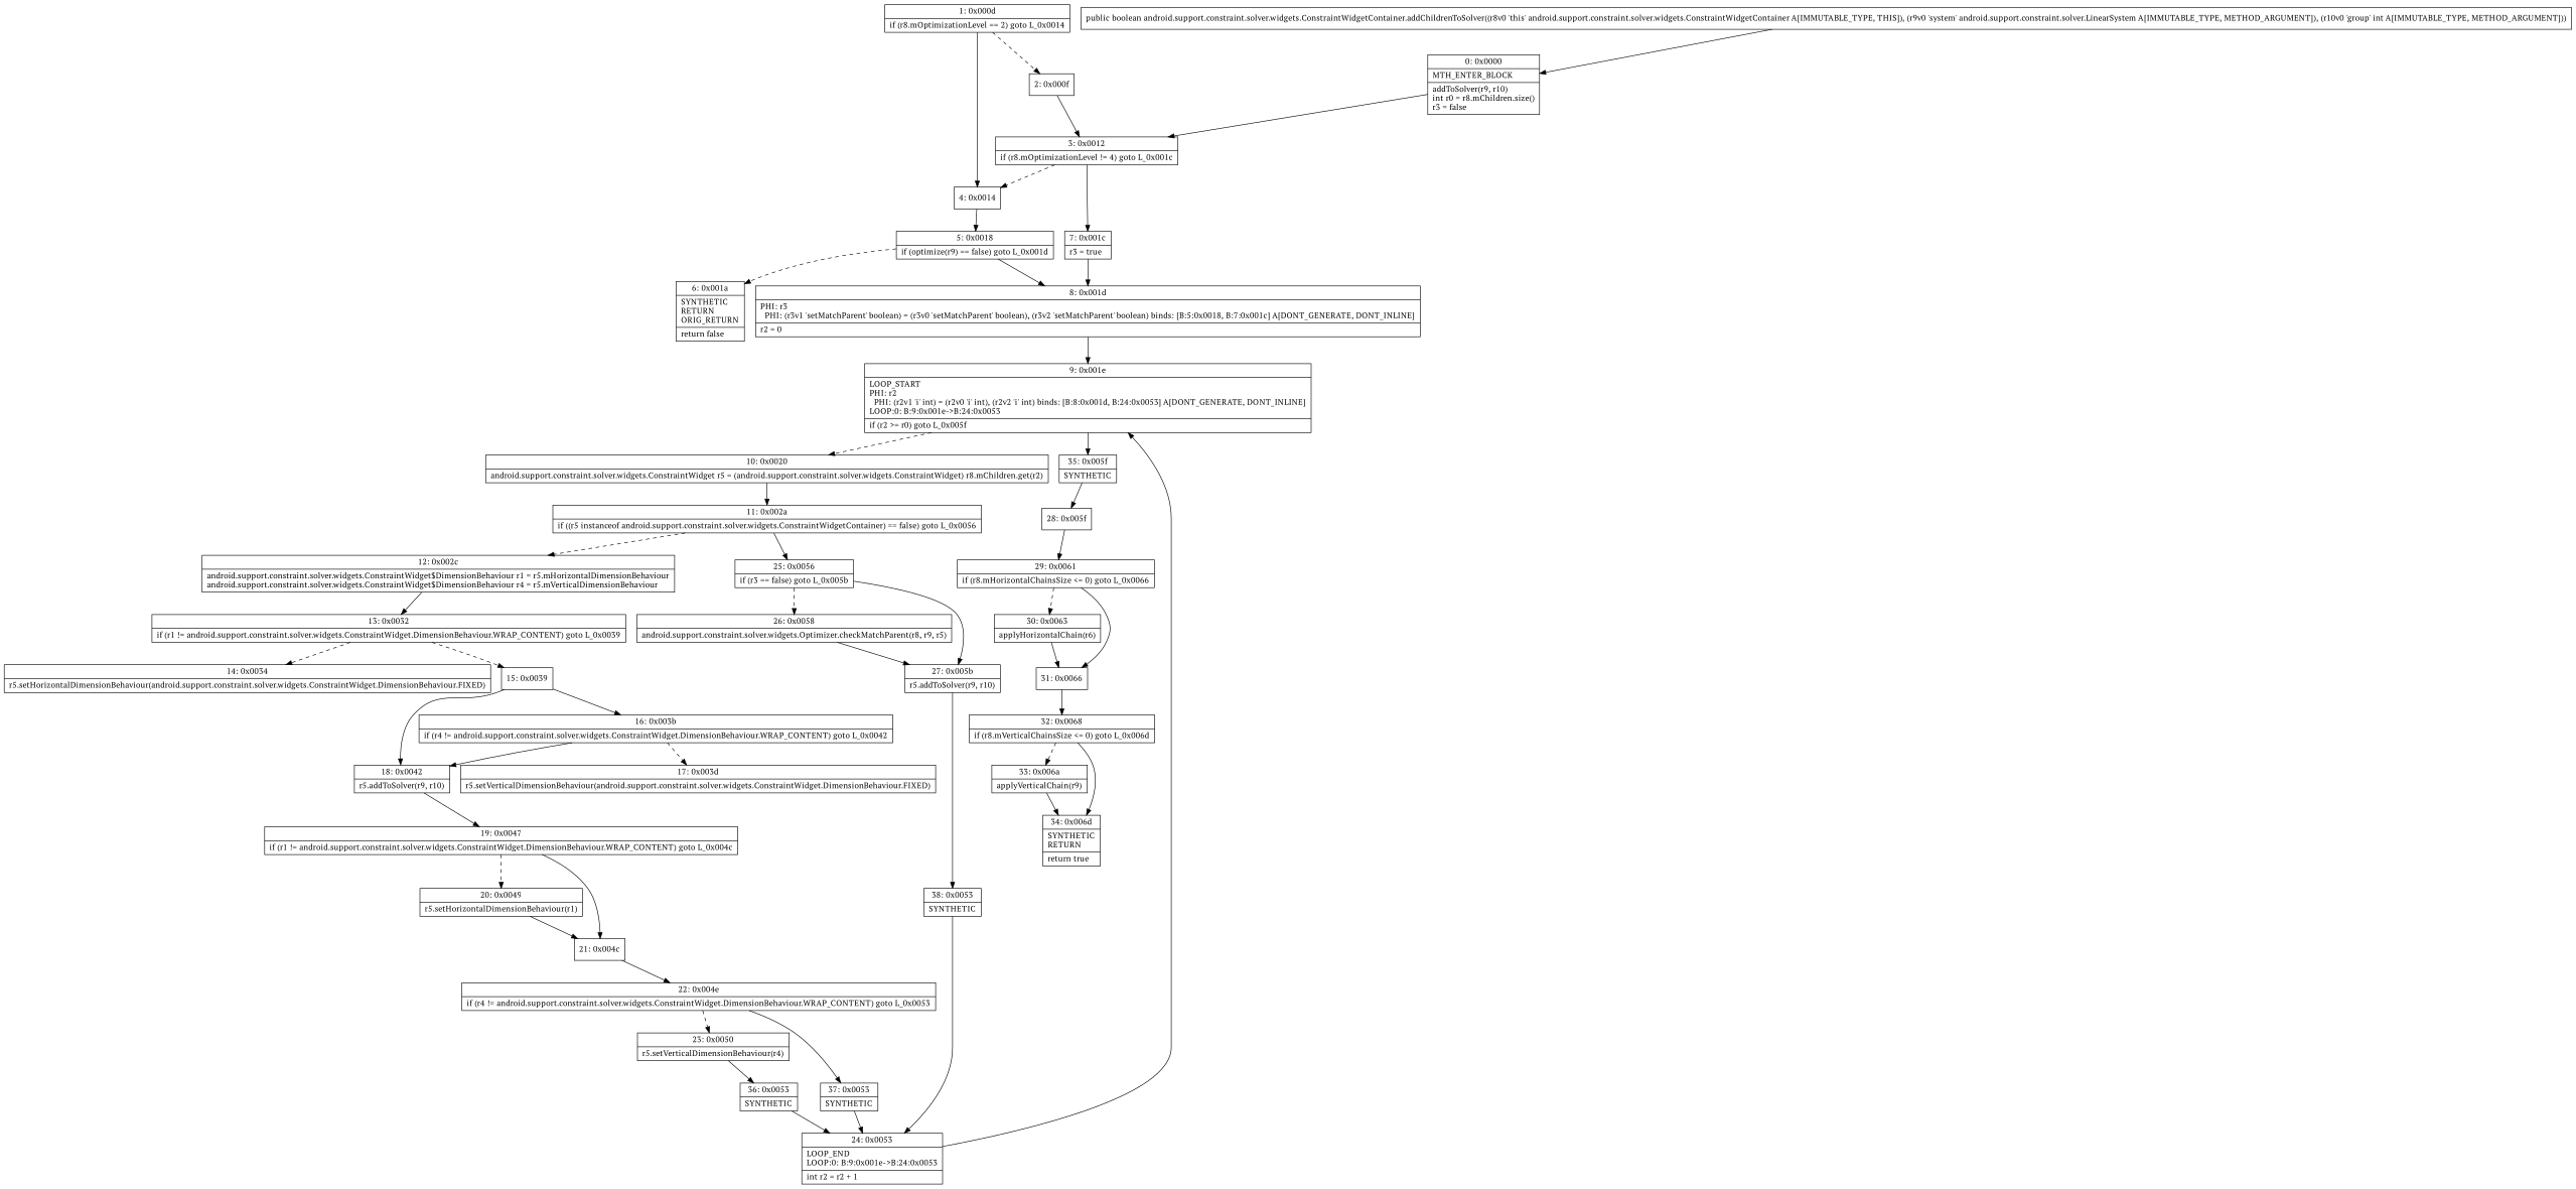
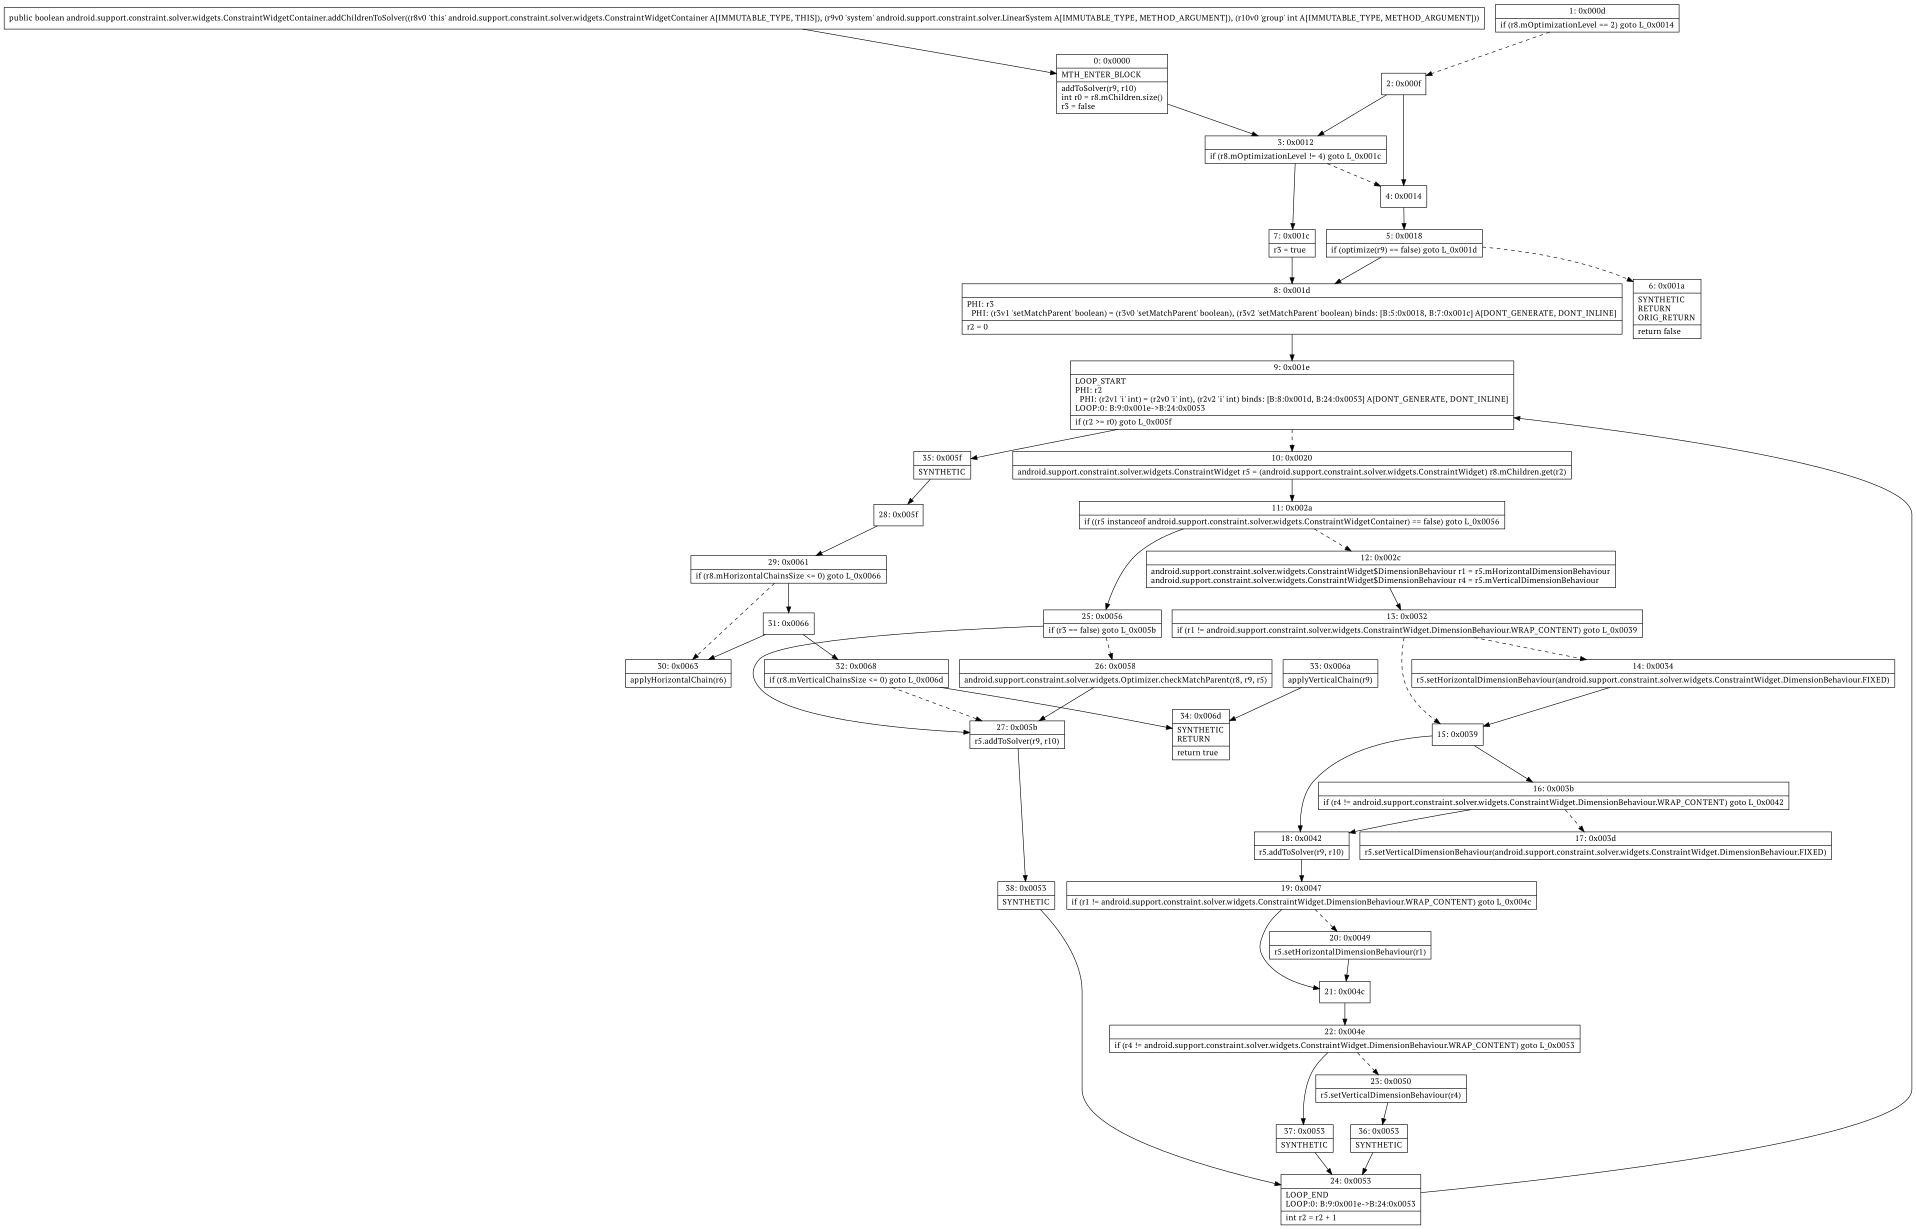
  digraph {
    fontname="PT Serif"
    node [fontname="PT Serif" shape=record]
    edge [fontname="PT Serif"]
    n1 [label="{0\:\ 0x0000|MTH_ENTER_BLOCK\l|addToSolver(r9, r10)\lint r0 = r8.mChildren.size()\lr3 = false\l}"]
    n2 [label="{3\:\ 0x0012|if (r8.mOptimizationLevel != 4) goto L_0x001c\l}"]
    n3 [label="{1\:\ 0x000d|if (r8.mOptimizationLevel == 2) goto L_0x0014\l}"]
    n4 [label="{2\:\ 0x000f}"]
    n5 [label="{4\:\ 0x0014}"]
    n6 [label="{5\:\ 0x0018|if (optimize(r9) == false) goto L_0x001d\l}"]
    n7 [label="{7\:\ 0x001c|r3 = true\l}"]
    n8 [label="{8\:\ 0x001d|PHI: r3 \l  PHI: (r3v1 'setMatchParent' boolean) = (r3v0 'setMatchParent' boolean), (r3v2 'setMatchParent' boolean) binds: [B:5:0x0018, B:7:0x001c] A[DONT_GENERATE, DONT_INLINE]\l|r2 = 0\l}"]
    n9 [label="{6\:\ 0x001a|SYNTHETIC\lRETURN\lORIG_RETURN\l|return false\l}"]
    n10 [label="{9\:\ 0x001e|LOOP_START\lPHI: r2 \l  PHI: (r2v1 'i' int) = (r2v0 'i' int), (r2v2 'i' int) binds: [B:8:0x001d, B:24:0x0053] A[DONT_GENERATE, DONT_INLINE]\lLOOP:0: B:9:0x001e\-\>B:24:0x0053\l|if (r2 \>= r0) goto L_0x005f\l}"]
    n11 [label="{10\:\ 0x0020|android.support.constraint.solver.widgets.ConstraintWidget r5 = (android.support.constraint.solver.widgets.ConstraintWidget) r8.mChildren.get(r2)\l}"]
    n12 [label="{35\:\ 0x005f|SYNTHETIC\l}"]
    n13 [label="{11\:\ 0x002a|if ((r5 instanceof android.support.constraint.solver.widgets.ConstraintWidgetContainer) == false) goto L_0x0056\l}"]
    n14 [label="{28\:\ 0x005f}"]
    n15 [label="{12\:\ 0x002c|android.support.constraint.solver.widgets.ConstraintWidget$DimensionBehaviour r1 = r5.mHorizontalDimensionBehaviour\landroid.support.constraint.solver.widgets.ConstraintWidget$DimensionBehaviour r4 = r5.mVerticalDimensionBehaviour\l}"]
    n16 [label="{25\:\ 0x0056|if (r3 == false) goto L_0x005b\l}"]
    n17 [label="{13\:\ 0x0032|if (r1 != android.support.constraint.solver.widgets.ConstraintWidget.DimensionBehaviour.WRAP_CONTENT) goto L_0x0039\l}"]
    n18 [label="{26\:\ 0x0058|android.support.constraint.solver.widgets.Optimizer.checkMatchParent(r8, r9, r5)\l}"]
    n19 [label="{27\:\ 0x005b|r5.addToSolver(r9, r10)\l}"]
    n20 [label="{14\:\ 0x0034|r5.setHorizontalDimensionBehaviour(android.support.constraint.solver.widgets.ConstraintWidget.DimensionBehaviour.FIXED)\l}"]
    n21 [label="{15\:\ 0x0039}"]
    n22 [label="{16\:\ 0x003b|if (r4 != android.support.constraint.solver.widgets.ConstraintWidget.DimensionBehaviour.WRAP_CONTENT) goto L_0x0042\l}"]
    n23 [label="{18\:\ 0x0042|r5.addToSolver(r9, r10)\l}"]
    n24 [label="{17\:\ 0x003d|r5.setVerticalDimensionBehaviour(android.support.constraint.solver.widgets.ConstraintWidget.DimensionBehaviour.FIXED)\l}"]
    n25 [label="{19\:\ 0x0047|if (r1 != android.support.constraint.solver.widgets.ConstraintWidget.DimensionBehaviour.WRAP_CONTENT) goto L_0x004c\l}"]
    n26 [label="{20\:\ 0x0049|r5.setHorizontalDimensionBehaviour(r1)\l}"]
    n27 [label="{21\:\ 0x004c}"]
    n28 [label="{22\:\ 0x004e|if (r4 != android.support.constraint.solver.widgets.ConstraintWidget.DimensionBehaviour.WRAP_CONTENT) goto L_0x0053\l}"]
    n29 [label="{23\:\ 0x0050|r5.setVerticalDimensionBehaviour(r4)\l}"]
    n30 [label="{37\:\ 0x0053|SYNTHETIC\l}"]
    n31 [label="{36\:\ 0x0053|SYNTHETIC\l}"]
    n32 [label="{24\:\ 0x0053|LOOP_END\lLOOP:0: B:9:0x001e\-\>B:24:0x0053\l|int r2 = r2 + 1\l}"]
    n33 [label="{38\:\ 0x0053|SYNTHETIC\l}"]
    n34 [label="{29\:\ 0x0061|if (r8.mHorizontalChainsSize \<= 0) goto L_0x0066\l}"]
    n35 [label="{30\:\ 0x0063|applyHorizontalChain(r6)\l}"]
    n36 [label="{31\:\ 0x0066}"]
    n37 [label="{32\:\ 0x0068|if (r8.mVerticalChainsSize \<= 0) goto L_0x006d\l}"]
    n38 [label="{33\:\ 0x006a|applyVerticalChain(r9)\l}"]
    n39 [label="{34\:\ 0x006d|SYNTHETIC\lRETURN\l|return true\l}"]
    n40 [label="{public boolean android.support.constraint.solver.widgets.ConstraintWidgetContainer.addChildrenToSolver((r8v0 'this' android.support.constraint.solver.widgets.ConstraintWidgetContainer A[IMMUTABLE_TYPE, THIS]), (r9v0 'system' android.support.constraint.solver.LinearSystem A[IMMUTABLE_TYPE, METHOD_ARGUMENT]), (r10v0 'group' int A[IMMUTABLE_TYPE, METHOD_ARGUMENT])) }"]
    n1 -> n2
    n2 -> n5 [style=dashed]
    n2 -> n7
    n3 -> n4 [style=dashed]
-   n3 -> n5
+   n4 -> n5
    n4 -> n2
    n5 -> n6
    n6 -> n8
    n6 -> n9 [style=dashed]
    n7 -> n8
    n8 -> n10
    n10 -> n11 [style=dashed]
    n10 -> n12
    n11 -> n13
    n12 -> n14
    n13 -> n15 [style=dashed]
    n13 -> n16
    n14 -> n34
    n15 -> n17
    n16 -> n18 [style=dashed]
    n16 -> n19
    n17 -> n20 [style=dashed]
    n17 -> n21 [style=dashed]
    n18 -> n19
    n19 -> n33
+   n20 -> n21
    n21 -> n22
    n21 -> n23
    n22 -> n23
    n22 -> n24 [style=dashed]
    n23 -> n25
    n25 -> n26 [style=dashed]
    n25 -> n27
    n26 -> n27
    n27 -> n28
    n28 -> n29 [style=dashed]
    n28 -> n30
    n29 -> n31
    n30 -> n32
    n31 -> n32
    n32 -> n10
    n33 -> n32
    n34 -> n35 [style=dashed]
    n34 -> n36
-   n35 -> n36
+   n36 -> n35
    n36 -> n37
-   n37 -> n38 [style=dashed]
+   n37 -> n19 [style=dashed]
    n37 -> n39
    n38 -> n39
    n40 -> n1
  }
